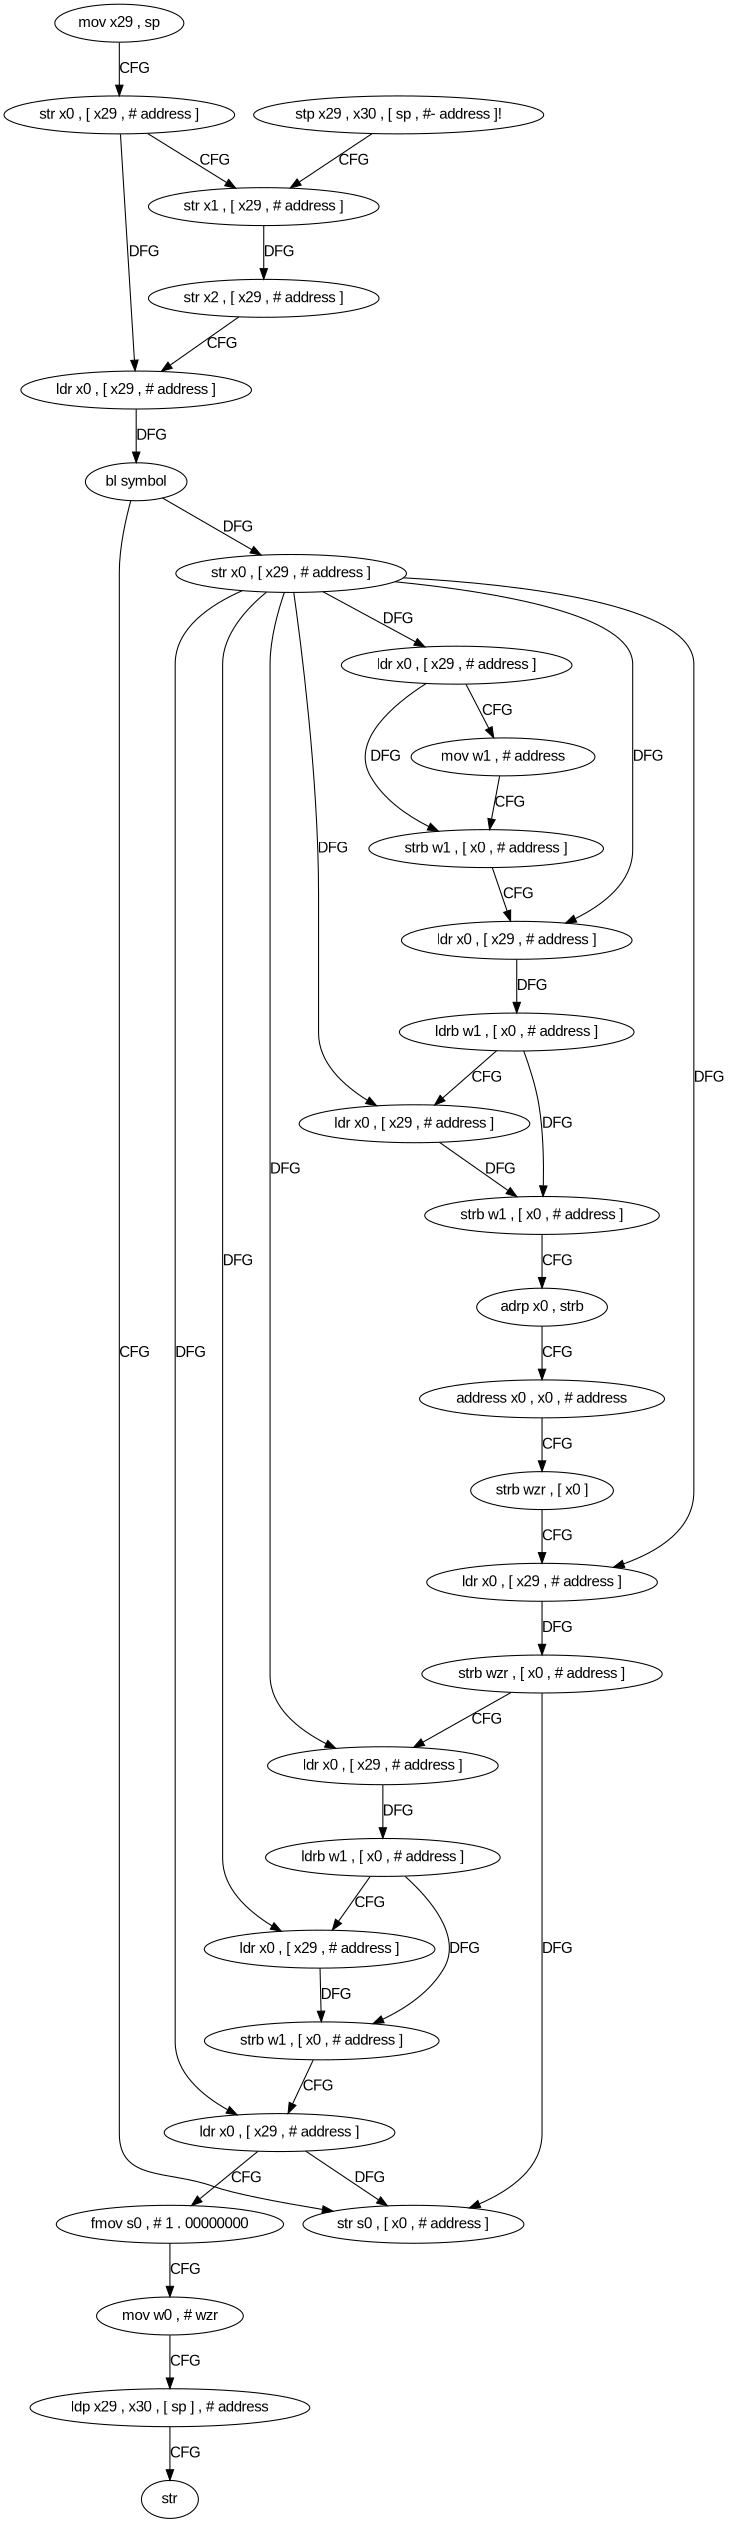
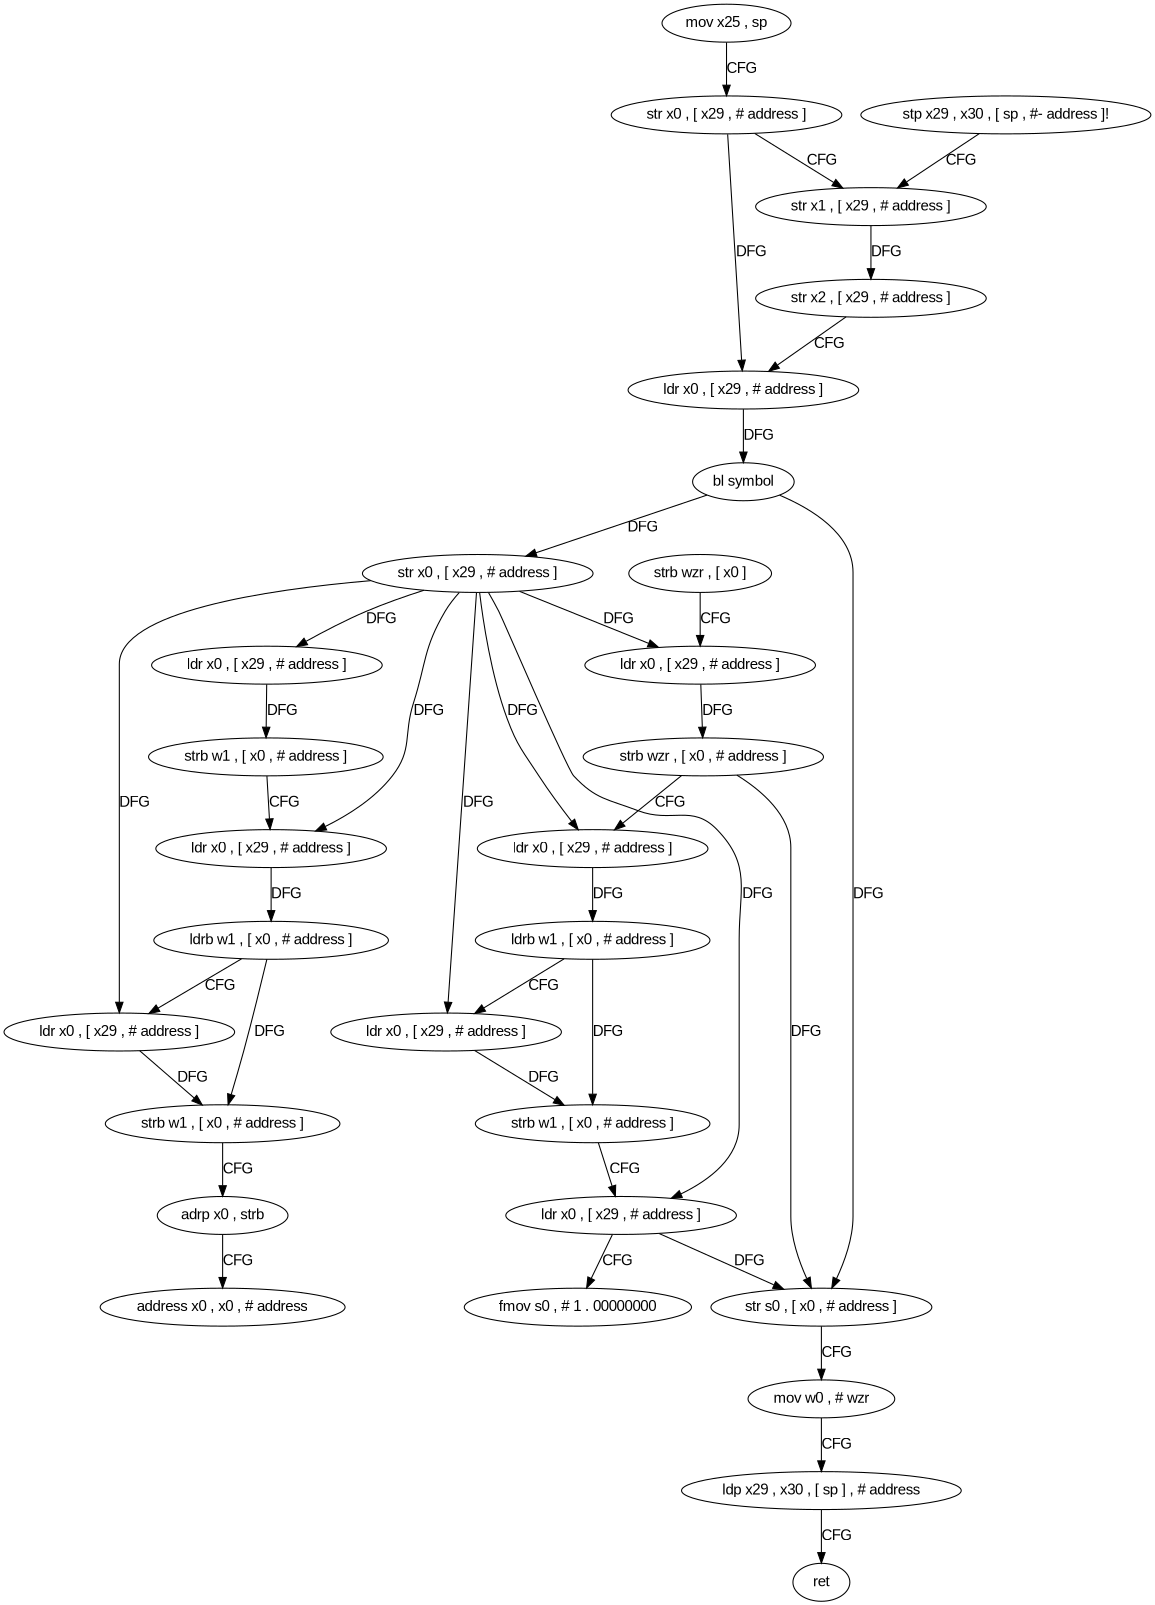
  digraph {
    fontname="Liberation Sans"
    node [fontname="Liberation Sans"]
    edge [fontname="Liberation Sans"]
    n1 [label="stp x29 , x30 , [ sp , #- address ]!"]
    n2 [label="str x1 , [ x29 , # address ]"]
-   n3 [label="mov x29 , sp"]
+   n3 [label="mov x25 , sp"]
    n4 [label="str x0 , [ x29 , # address ]"]
    n5 [label="ldr x0 , [ x29 , # address ]"]
    n6 [label="str x2 , [ x29 , # address ]"]
    n7 [label="bl symbol"]
    n8 [label="str x0 , [ x29 , # address ]"]
    n9 [label="str s0 , [ x0 , # address ]"]
    n10 [label="ldr x0 , [ x29 , # address ]"]
    n11 [label="ldr x0 , [ x29 , # address ]"]
    n12 [label="ldr x0 , [ x29 , # address ]"]
    n13 [label="ldr x0 , [ x29 , # address ]"]
    n14 [label="ldr x0 , [ x29 , # address ]"]
    n15 [label="ldr x0 , [ x29 , # address ]"]
    n16 [label="ldr x0 , [ x29 , # address ]"]
    n17 [label="mov w0 , # wzr"]
-   n18 [label="mov w1 , # address"]
    n19 [label="strb w1 , [ x0 , # address ]"]
    n20 [label="ldrb w1 , [ x0 , # address ]"]
    n21 [label="strb w1 , [ x0 , # address ]"]
    n22 [label="strb wzr , [ x0 , # address ]"]
    n23 [label="ldrb w1 , [ x0 , # address ]"]
    n24 [label="strb w1 , [ x0 , # address ]"]
    n25 [label="fmov s0 , # 1 . 00000000"]
    n26 [label="adrp x0 , strb"]
    n27 [label="address x0 , x0 , # address"]
    n28 [label="strb wzr , [ x0 ]"]
    n29 [label="ldp x29 , x30 , [ sp ] , # address"]
-   n30 [label=str]
+   n30 [label=ret]
    n1 -> n2 [label=CFG]
    n2 -> n6 [label=DFG]
    n3 -> n4 [label=CFG]
    n4 -> n2 [label=CFG]
    n4 -> n5 [label=DFG]
    n5 -> n7 [label=DFG]
    n6 -> n5 [label=CFG]
    n7 -> n8 [label=DFG]
-   n7 -> n9 [label=CFG]
+   n7 -> n9 [label=DFG]
    n8 -> n10 [label=DFG]
    n8 -> n11 [label=DFG]
    n8 -> n12 [label=DFG]
    n8 -> n13 [label=DFG]
    n8 -> n14 [label=DFG]
    n8 -> n15 [label=DFG]
    n8 -> n16 [label=DFG]
-   n25 -> n17 [label=CFG]
-   n10 -> n18 [label=CFG]
+   n9 -> n17 [label=CFG]
    n10 -> n19 [label=DFG]
    n11 -> n20 [label=DFG]
    n12 -> n21 [label=DFG]
    n13 -> n22 [label=DFG]
    n14 -> n23 [label=DFG]
    n15 -> n24 [label=DFG]
    n16 -> n9 [label=DFG]
    n16 -> n25 [label=CFG]
    n17 -> n29 [label=CFG]
-   n18 -> n19 [label=CFG]
    n19 -> n11 [label=CFG]
    n20 -> n12 [label=CFG]
    n20 -> n21 [label=DFG]
    n21 -> n26 [label=CFG]
    n22 -> n9 [label=DFG]
    n22 -> n14 [label=CFG]
    n23 -> n15 [label=CFG]
    n23 -> n24 [label=DFG]
    n24 -> n16 [label=CFG]
    n26 -> n27 [label=CFG]
-   n27 -> n28 [label=CFG]
    n28 -> n13 [label=CFG]
    n29 -> n30 [label=CFG]
  }
